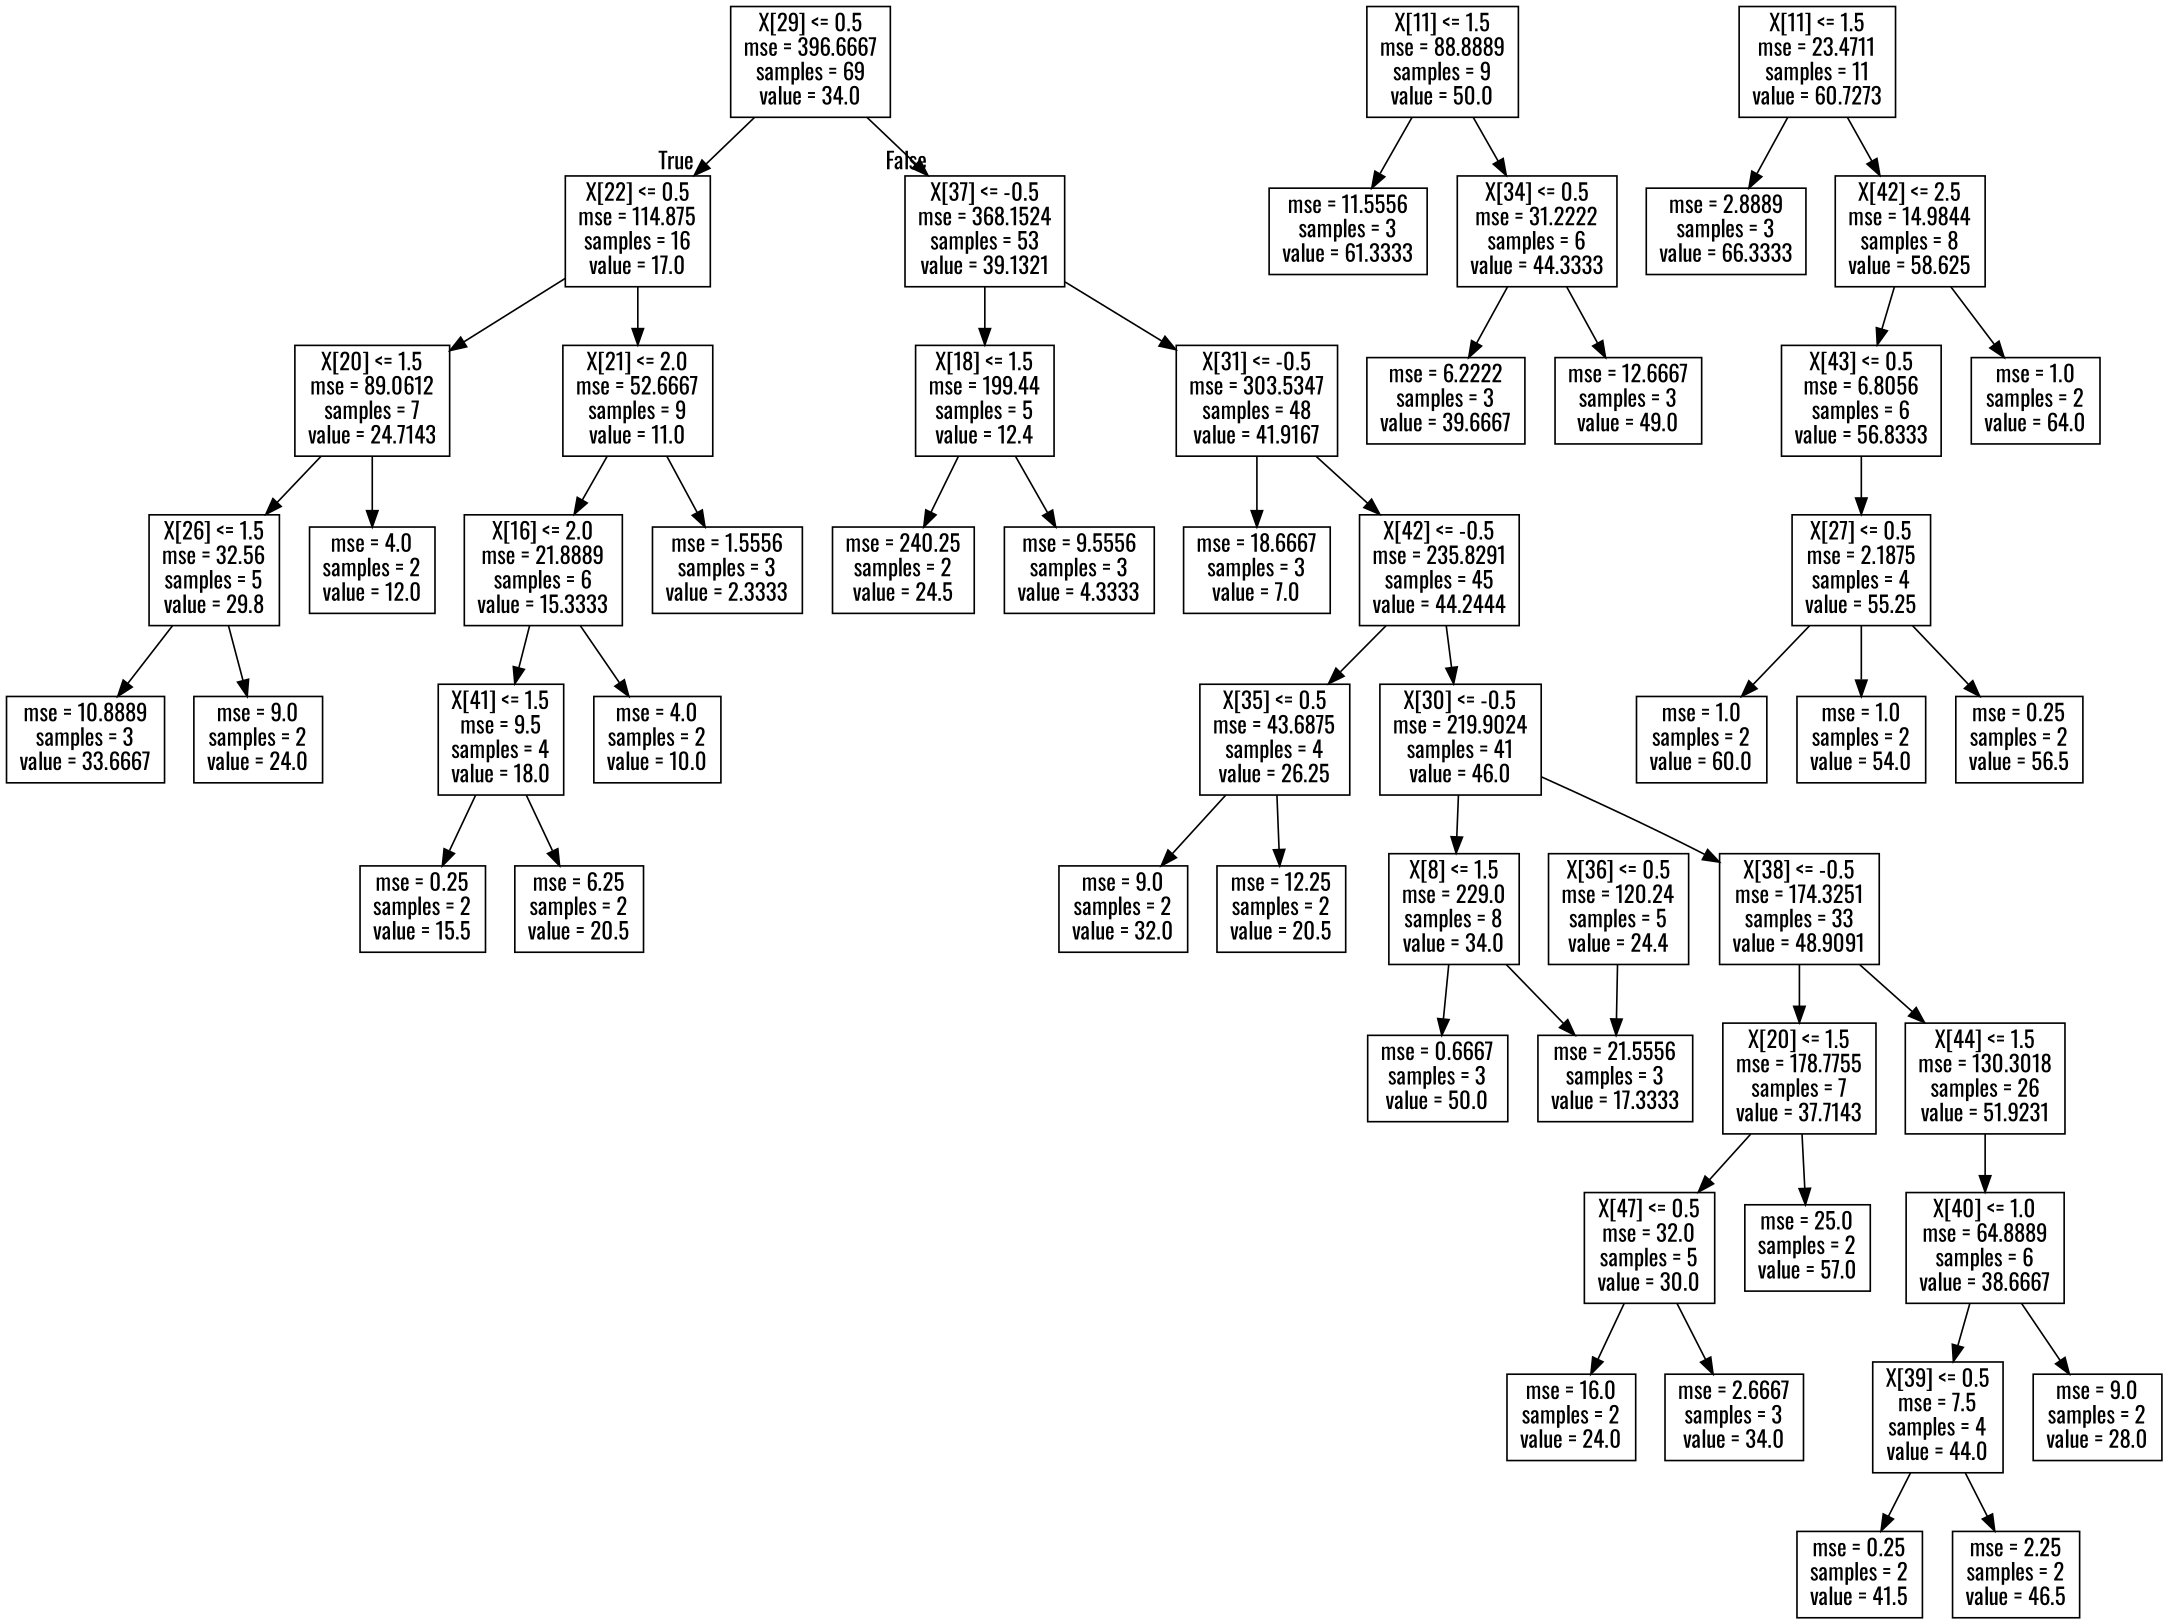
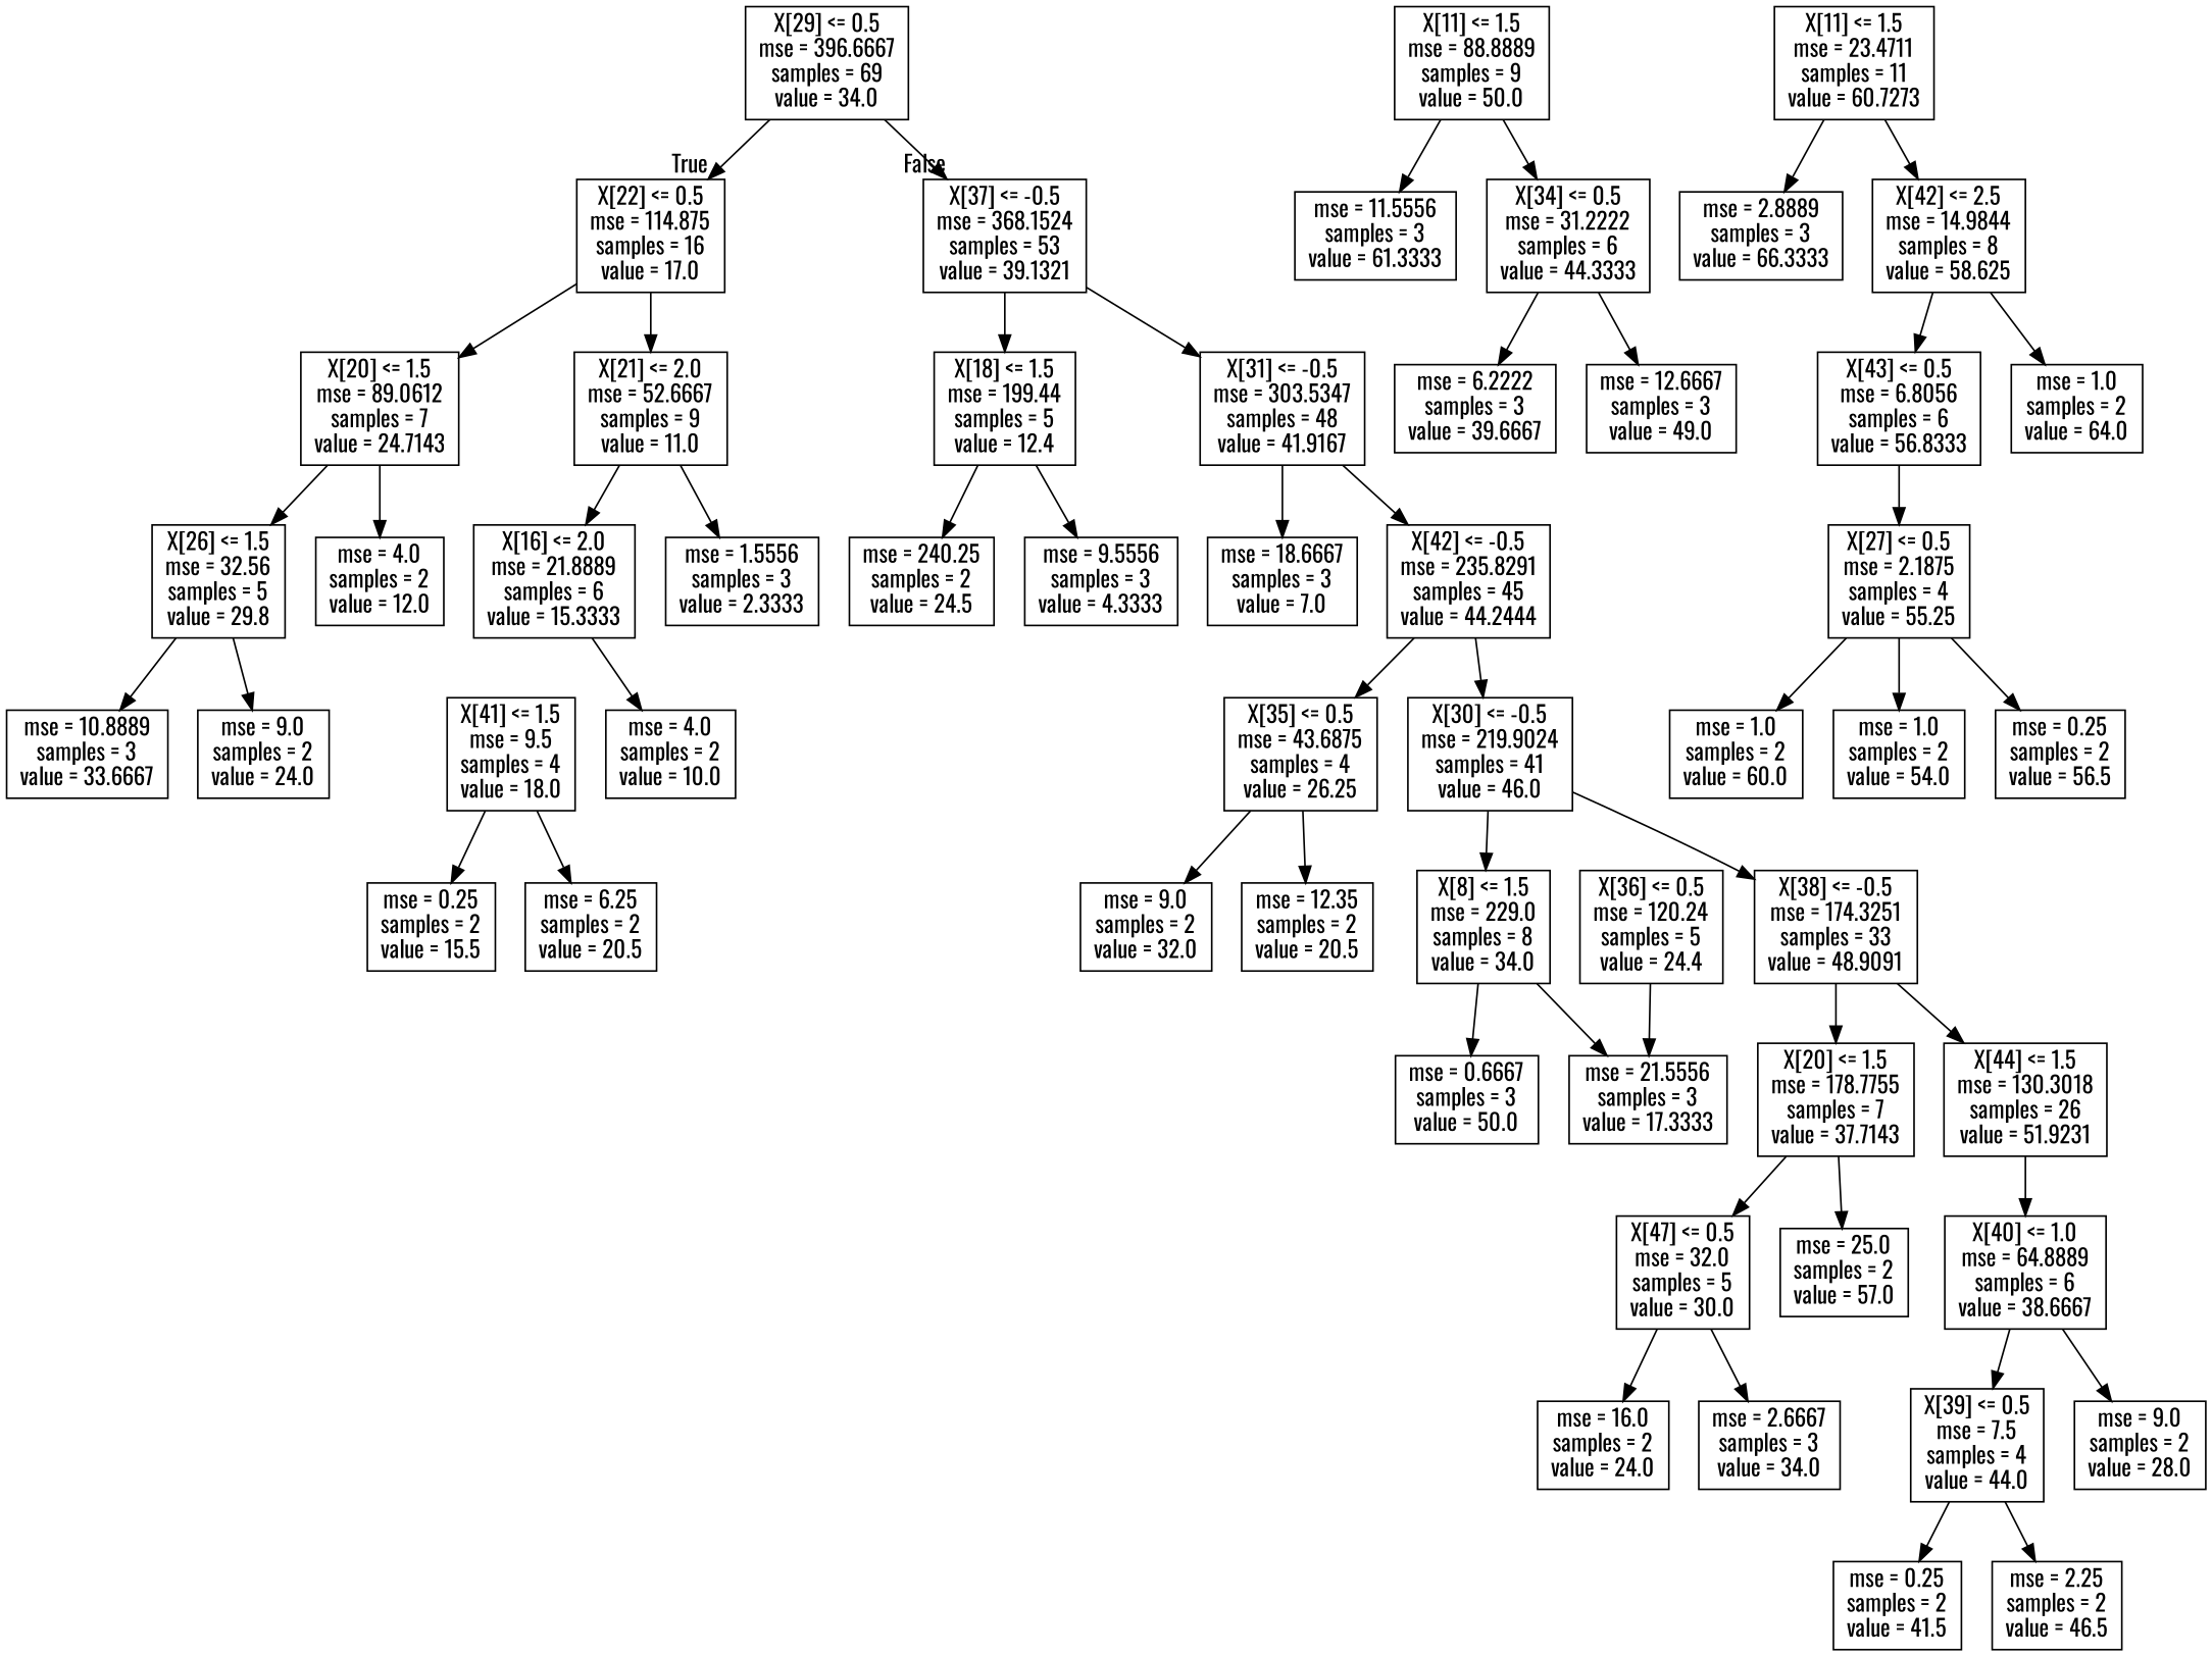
  digraph {
    fontname=Oswald
    node [fontname=Oswald shape=box]
    edge [fontname=Oswald]
    n1 [label="X[29] <= 0.5\nmse = 396.6667\nsamples = 69\nvalue = 34.0"]
    n2 [label="X[22] <= 0.5\nmse = 114.875\nsamples = 16\nvalue = 17.0"]
    n3 [label="X[37] <= -0.5\nmse = 368.1524\nsamples = 53\nvalue = 39.1321"]
    n4 [label="X[20] <= 1.5\nmse = 89.0612\nsamples = 7\nvalue = 24.7143"]
    n5 [label="X[21] <= 2.0\nmse = 52.6667\nsamples = 9\nvalue = 11.0"]
    n6 [label="X[18] <= 1.5\nmse = 199.44\nsamples = 5\nvalue = 12.4"]
    n7 [label="X[31] <= -0.5\nmse = 303.5347\nsamples = 48\nvalue = 41.9167"]
    n8 [label="X[26] <= 1.5\nmse = 32.56\nsamples = 5\nvalue = 29.8"]
    n9 [label="mse = 4.0\nsamples = 2\nvalue = 12.0"]
    n10 [label="X[16] <= 2.0\nmse = 21.8889\nsamples = 6\nvalue = 15.3333"]
    n11 [label="mse = 1.5556\nsamples = 3\nvalue = 2.3333"]
    n12 [label="mse = 10.8889\nsamples = 3\nvalue = 33.6667"]
    n13 [label="mse = 9.0\nsamples = 2\nvalue = 24.0"]
    n14 [label="X[41] <= 1.5\nmse = 9.5\nsamples = 4\nvalue = 18.0"]
    n15 [label="mse = 4.0\nsamples = 2\nvalue = 10.0"]
    n16 [label="mse = 0.25\nsamples = 2\nvalue = 15.5"]
    n17 [label="mse = 6.25\nsamples = 2\nvalue = 20.5"]
    n18 [label="mse = 240.25\nsamples = 2\nvalue = 24.5"]
    n19 [label="mse = 9.5556\nsamples = 3\nvalue = 4.3333"]
    n20 [label="mse = 18.6667\nsamples = 3\nvalue = 7.0"]
    n21 [label="X[42] <= -0.5\nmse = 235.8291\nsamples = 45\nvalue = 44.2444"]
    n22 [label="X[35] <= 0.5\nmse = 43.6875\nsamples = 4\nvalue = 26.25"]
    n23 [label="X[30] <= -0.5\nmse = 219.9024\nsamples = 41\nvalue = 46.0"]
    n24 [label="mse = 9.0\nsamples = 2\nvalue = 32.0"]
-   n25 [label="mse = 12.25\nsamples = 2\nvalue = 20.5"]
+   n25 [label="mse = 12.35\nsamples = 2\nvalue = 20.5"]
    n26 [label="X[8] <= 1.5\nmse = 229.0\nsamples = 8\nvalue = 34.0"]
    n27 [label="X[38] <= -0.5\nmse = 174.3251\nsamples = 33\nvalue = 48.9091"]
    n28 [label="mse = 0.6667\nsamples = 3\nvalue = 50.0"]
    n29 [label="mse = 21.5556\nsamples = 3\nvalue = 17.3333"]
    n30 [label="X[20] <= 1.5\nmse = 178.7755\nsamples = 7\nvalue = 37.7143"]
    n31 [label="X[44] <= 1.5\nmse = 130.3018\nsamples = 26\nvalue = 51.9231"]
    n32 [label="X[36] <= 0.5\nmse = 120.24\nsamples = 5\nvalue = 24.4"]
    n33 [label="X[47] <= 0.5\nmse = 32.0\nsamples = 5\nvalue = 30.0"]
    n34 [label="mse = 25.0\nsamples = 2\nvalue = 57.0"]
    n35 [label="X[40] <= 1.0\nmse = 64.8889\nsamples = 6\nvalue = 38.6667"]
    n36 [label="mse = 16.0\nsamples = 2\nvalue = 24.0"]
    n37 [label="mse = 2.6667\nsamples = 3\nvalue = 34.0"]
    n38 [label="X[39] <= 0.5\nmse = 7.5\nsamples = 4\nvalue = 44.0"]
    n39 [label="mse = 9.0\nsamples = 2\nvalue = 28.0"]
    n40 [label="X[11] <= 1.5\nmse = 88.8889\nsamples = 9\nvalue = 50.0"]
    n41 [label="mse = 11.5556\nsamples = 3\nvalue = 61.3333"]
    n42 [label="X[34] <= 0.5\nmse = 31.2222\nsamples = 6\nvalue = 44.3333"]
    n43 [label="X[11] <= 1.5\nmse = 23.4711\nsamples = 11\nvalue = 60.7273"]
    n44 [label="mse = 2.8889\nsamples = 3\nvalue = 66.3333"]
    n45 [label="X[42] <= 2.5\nmse = 14.9844\nsamples = 8\nvalue = 58.625"]
    n46 [label="mse = 6.2222\nsamples = 3\nvalue = 39.6667"]
    n47 [label="mse = 12.6667\nsamples = 3\nvalue = 49.0"]
    n48 [label="X[43] <= 0.5\nmse = 6.8056\nsamples = 6\nvalue = 56.8333"]
    n49 [label="mse = 1.0\nsamples = 2\nvalue = 64.0"]
    n50 [label="X[27] <= 0.5\nmse = 2.1875\nsamples = 4\nvalue = 55.25"]
    n51 [label="mse = 1.0\nsamples = 2\nvalue = 60.0"]
    n52 [label="mse = 1.0\nsamples = 2\nvalue = 54.0"]
    n53 [label="mse = 0.25\nsamples = 2\nvalue = 56.5"]
    n54 [label="mse = 0.25\nsamples = 2\nvalue = 41.5"]
    n55 [label="mse = 2.25\nsamples = 2\nvalue = 46.5"]
    n1 -> n2 [headlabel=True labelangle=45 labeldistance=2.5]
    n1 -> n3 [headlabel=False labelangle=-45 labeldistance=2.5]
    n2 -> n4
    n2 -> n5
    n3 -> n6
    n3 -> n7
    n4 -> n8
    n4 -> n9
    n5 -> n10
    n5 -> n11
    n6 -> n18
    n6 -> n19
    n7 -> n20
    n7 -> n21
    n8 -> n12
    n8 -> n13
-   n10 -> n14
    n10 -> n15
    n14 -> n16
    n14 -> n17
    n21 -> n22
    n21 -> n23
    n22 -> n24
    n22 -> n25
    n23 -> n26
    n23 -> n27
    n26 -> n28
    n26 -> n29
    n27 -> n30
    n27 -> n31
    n30 -> n33
    n30 -> n34
    n31 -> n35
    n32 -> n29
    n33 -> n36
    n33 -> n37
    n35 -> n38
    n35 -> n39
    n38 -> n54
    n38 -> n55
    n40 -> n41
    n40 -> n42
    n42 -> n46
    n42 -> n47
    n43 -> n44
    n43 -> n45
    n45 -> n48
    n45 -> n49
    n48 -> n50
    n50 -> n51
    n50 -> n52
    n50 -> n53
  }
